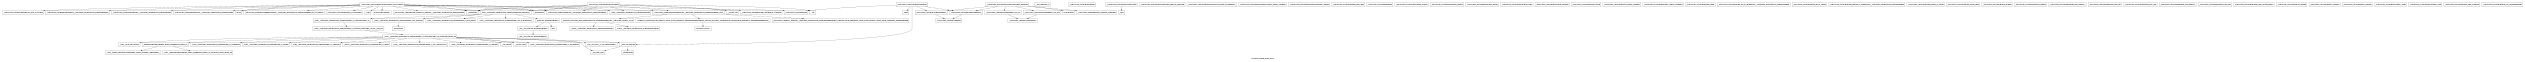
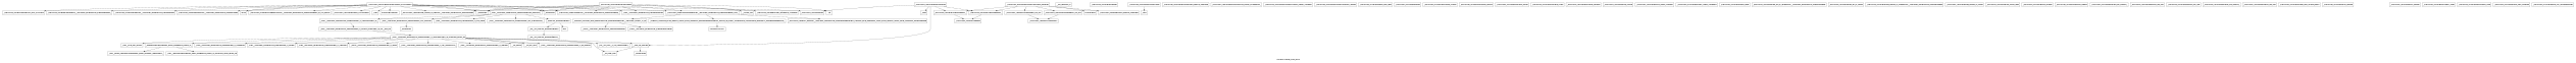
  digraph {
    fontname="Comic Neue"
    label="Call graph: compute_coord_atom.ll"
    node [fontname="Comic Neue" shape=record]
    edge [fontname="Comic Neue"]
    n1 [label="{_ZN9LAMMPS_NS16ComputeCoordAtomC2EPNS_6LAMMPSEiPPc}"]
    n2 [label="{_ZN9LAMMPS_NS7ComputeC2EPNS_6LAMMPSEiPPc}"]
    n3 [label="{_ZNSaIcEC1Ev}"]
    n4 [label="{_ZNSt7__cxx1112basic_stringIcSt11char_traitsIcESaIcEEC2IS3_EEPKcRKS3_}"]
    n5 [label="{_ZN9LAMMPS_NS7ComputeD2Ev}"]
    n6 [label="{_ZNSaIcED1Ev}"]
    n7 [label="{_ZN9LAMMPS_NS5Error3allERKNSt7__cxx1112basic_stringIcSt11char_traitsIcESaIcEEEiS8_}"]
    n8 [label="{_ZNSt7__cxx1112basic_stringIcSt11char_traitsIcESaIcEED1Ev}"]
    n9 [label="{_Znam}"]
    n10 [label="{llvm.umul.with.overflow.i64}"]
    n11 [label="{_ZN9LAMMPS_NS5utils7numericEPKciS2_bPNS_6LAMMPSE}"]
    n12 [label="{_ZN9LAMMPS_NS5Error3allIJRPcEEEvRKNSt7__cxx1112basic_stringIcSt11char_traitsIcESaIcEEEiSB_DpOT_}"]
    n13 [label="{_ZN9LAMMPS_NS5utils8strmatchERKNSt7__cxx1112basic_stringIcSt11char_traitsIcESaIcEEES8_}"]
    n14 [label="{_ZN9LAMMPS_NS5Group4findERKNSt7__cxx1112basic_stringIcSt11char_traitsIcESaIcEEE}"]
    n15 [label="{_ZNK9LAMMPS_NS6Modify17get_compute_by_idERKNSt7__cxx1112basic_stringIcSt11char_traitsIcESaIcEEE}"]
    n16 [label="{_ZN9LAMMPS_NS5utils6strdupERKNSt7__cxx1112basic_stringIcSt11char_traitsIcESaIcEEE}"]
    n17 [label="{strcmp}"]
    n18 [label="{_ZN9LAMMPS_NS5utils6boundsIiEEvPKciRKNSt7__cxx1112basic_stringIcSt11char_traitsIcESaIcEEEllRT_SD_PNS_5ErrorE}"]
    n19 [label="{_ZNSt7__cxx1112basic_stringIcSt11char_traitsIcESaIcEE13_M_local_dataEv}"]
    n20 [label="{_ZNSt7__cxx1112basic_stringIcSt11char_traitsIcESaIcEE12_Alloc_hiderC1EPcRKS3_}"]
    n21 [label="{_ZNSt11char_traitsIcE6lengthEPKc}"]
    n22 [label="{_ZNSt7__cxx1112basic_stringIcSt11char_traitsIcESaIcEE12_M_constructIPKcEEvT_S8_}"]
    n23 [label="{_ZNSt7__cxx1112basic_stringIcSt11char_traitsIcESaIcEE12_Alloc_hiderD2Ev}"]
    n24 [label="{_ZN3fmt6v9_lmp17basic_string_viewIcEC2ISt11char_traitsIcESaIcEEERKNSt7__cxx1112basic_stringIcT_T0_EE}"]
    n25 [label="{_ZN3fmt6v9_lmp16make_format_argsINS0_20basic_format_contextINS0_8appenderEcEEJRPcEEENS0_16format_arg_storeIT_JDpNSt9remove_cvINSt16remove_referenceIT0_E4typeEE4typeEEEEDpOSB_}"]
    n26 [label="{_ZN9LAMMPS_NS5Error4_allERKNSt7__cxx1112basic_stringIcSt11char_traitsIcESaIcEEEiN3fmt6v9_lmp17basic_string_viewIcEENSA_17basic_format_argsINSA_20basic_format_contextINSA_8appenderEcEEEE}"]
    n27 [label="{_ZN9__gnu_cxx11char_traitsIcE6lengthEPKc}"]
    n28 [label="{strlen}"]
    n29 [label="{_ZNSt7__cxx1112basic_stringIcSt11char_traitsIcESaIcEE16_M_construct_auxIPKcEEvT_S8_St12__false_type}"]
    n30 [label="{_ZNSaIcED2Ev}"]
    n31 [label="{_ZNKSt7__cxx1112basic_stringIcSt11char_traitsIcESaIcEE4dataEv}"]
    n32 [label="{_ZNKSt7__cxx1112basic_stringIcSt11char_traitsIcESaIcEE4sizeEv}"]
    n33 [label="{llvm.memcpy.p0.p0.i64}"]
    n34 [label="{_ZN9__gnu_cxx11char_traitsIcE2eqERKcS3_}"]
    n35 [label="{_ZNSt7__cxx1112basic_stringIcSt11char_traitsIcESaIcEE12_M_constructIPKcEEvT_S8_St20forward_iterator_tag}"]
    n36 [label="{__gxx_personality_v0}"]
    n37 [label="{_ZN9LAMMPS_NS16ComputeCoordAtomD2Ev}"]
    n38 [label="{_ZdaPv}"]
    n39 [label="{__clang_call_terminate}"]
    n40 [label="{_ZN9LAMMPS_NS6Memory7destroyIdEEvRPT_}"]
    n41 [label="{_ZN9LAMMPS_NS6Memory7destroyIdEEvRPPT_}"]
    n42 [label="{__cxa_begin_catch}"]
    n43 [label="{_ZSt9terminatev}"]
    n44 [label="{_ZN9LAMMPS_NS6Memory5sfreeEPv}"]
    n45 [label="{_ZN9LAMMPS_NS7Compute7refreshEv}"]
    n46 [label="{_ZN9LAMMPS_NS16ComputeCoordAtomD0Ev}"]
    n47 [label="{_ZdlPv}"]
    n48 [label="{_ZN9LAMMPS_NS16ComputeCoordAtom4initEv}"]
    n49 [label="{__dynamic_cast}"]
    n50 [label="{_ZN9LAMMPS_NS8Neighbor11add_requestEPNS_7ComputeEi}"]
    n51 [label="{sqrt}"]
    n52 [label="{_ZN9LAMMPS_NS16ComputeCoordAtom9init_listEiPNS_9NeighListE}"]
    n53 [label="{_ZN9LAMMPS_NS16ComputeCoordAtom15compute_peratomEv}"]
    n54 [label="{_ZN9LAMMPS_NS6Memory6createIdEEPT_RS3_iPKc}"]
    n55 [label="{_ZN9LAMMPS_NS6Memory6createIdEEPPT_RS4_iiPKc}"]
    n56 [label="{llvm.fmuladd.f64}"]
    n57 [label="{_ZN9LAMMPS_NS8Neighbor9build_oneEPNS_9NeighListEi}"]
    n58 [label="{_ZN9LAMMPS_NS6Memory7smallocElPKc}"]
    n59 [label="{_ZN9LAMMPS_NS16ComputeCoordAtom17pack_forward_commEiPiPdiS1_}"]
    n60 [label="{_ZN9LAMMPS_NS16ComputeCoordAtom19unpack_forward_commEiiPd}"]
    n61 [label="{_ZN9LAMMPS_NS16ComputeCoordAtom12memory_usageEv}"]
    n62 [label="{_ZN9LAMMPS_NS7Compute15reset_extra_dofEv}"]
    n63 [label="{_ZN9LAMMPS_NS7Compute5setupEv}"]
    n64 [label="{_ZN9LAMMPS_NS7Compute14compute_scalarEv}"]
    n65 [label="{_ZN9LAMMPS_NS7Compute14compute_vectorEv}"]
    n66 [label="{_ZN9LAMMPS_NS7Compute13compute_arrayEv}"]
    n67 [label="{_ZN9LAMMPS_NS7Compute13compute_localEv}"]
    n68 [label="{_ZN9LAMMPS_NS7Compute15compute_pergridEv}"]
    n69 [label="{_ZN9LAMMPS_NS7Compute10set_arraysEi}"]
    n70 [label="{_ZN9LAMMPS_NS7Compute17pack_reverse_commEiiPd}"]
    n71 [label="{_ZN9LAMMPS_NS7Compute19unpack_reverse_commEiPiPd}"]
    n72 [label="{_ZN9LAMMPS_NS7Compute10reset_gridEv}"]
    n73 [label="{_ZN9LAMMPS_NS7Compute16get_grid_by_nameERKNSt7__cxx1112basic_stringIcSt11char_traitsIcESaIcEEERi}"]
    n74 [label="{_ZN9LAMMPS_NS7Compute17get_grid_by_indexEi}"]
    n75 [label="{_ZN9LAMMPS_NS7Compute20get_griddata_by_nameEiRKNSt7__cxx1112basic_stringIcSt11char_traitsIcESaIcEEERi}"]
    n76 [label="{_ZN9LAMMPS_NS7Compute21get_griddata_by_indexEi}"]
    n77 [label="{_ZN9LAMMPS_NS7Compute14dof_remove_preEv}"]
    n78 [label="{_ZN9LAMMPS_NS7Compute10dof_removeEi}"]
    n79 [label="{_ZN9LAMMPS_NS7Compute11remove_biasEiPd}"]
    n80 [label="{_ZN9LAMMPS_NS7Compute15remove_bias_thrEiPdS1_}"]
    n81 [label="{_ZN9LAMMPS_NS7Compute15remove_bias_allEv}"]
    n82 [label="{_ZN9LAMMPS_NS7Compute16reapply_bias_allEv}"]
    n83 [label="{_ZN9LAMMPS_NS7Compute16restore_bias_thrEiPdS1_}"]
    n84 [label="{_ZN9LAMMPS_NS7Compute16restore_bias_allEv}"]
    n85 [label="{_ZN9LAMMPS_NS7Compute23reset_extra_compute_fixEPKc}"]
    n86 [label="{_ZN9LAMMPS_NS7Compute11lock_enableEv}"]
-   n87 [label="{_ZN9LAMMPS_NS7Compute12lock_disableEv}"]
    n88 [label="{_ZN9LAMMPS_NS7Compute11lock_lengthEv}"]
    n89 [label="{_ZN9LAMMPS_NS7Compute4lockEPNS_3FixEll}"]
    n90 [label="{_ZN9LAMMPS_NS7Compute6unlockEPNS_3FixE}"]
    n91 [label="{_ZN9LAMMPS_NS7Compute19pair_setup_callbackEii}"]
    n92 [label="{_ZN9LAMMPS_NS7Compute19pair_tally_callbackEiiiidddddd}"]
    n93 [label="{_ZN9__gnu_cxx17__is_null_pointerIKcEEbPT_}"]
    n94 [label="{_ZSt19__throw_logic_errorPKc}"]
    n95 [label="{_ZSt8distanceIPKcENSt15iterator_traitsIT_E15difference_typeES3_S3_}"]
    n96 [label="{_ZNSt7__cxx1112basic_stringIcSt11char_traitsIcESaIcEE9_M_createERmm}"]
    n97 [label="{_ZNSt7__cxx1112basic_stringIcSt11char_traitsIcESaIcEE7_M_dataEPc}"]
    n98 [label="{_ZNSt7__cxx1112basic_stringIcSt11char_traitsIcESaIcEE11_M_capacityEm}"]
    n99 [label="{_ZNKSt7__cxx1112basic_stringIcSt11char_traitsIcESaIcEE7_M_dataEv}"]
    n100 [label="{_ZNSt7__cxx1112basic_stringIcSt11char_traitsIcESaIcEE13_S_copy_charsEPcPKcS7_}"]
    n101 [label="{_ZNSt7__cxx1112basic_stringIcSt11char_traitsIcESaIcEE10_M_disposeEv}"]
    n102 [label="{__cxa_rethrow}"]
    n103 [label="{__cxa_end_catch}"]
    n104 [label="{_ZNSt7__cxx1112basic_stringIcSt11char_traitsIcESaIcEE13_M_set_lengthEm}"]
    n105 [label="{_ZSt19__iterator_categoryIPKcENSt15iterator_traitsIT_E17iterator_categoryERKS3_}"]
    n106 [label="{_ZSt10__distanceIPKcENSt15iterator_traitsIT_E15difference_typeES3_S3_St26random_access_iterator_tag}"]
    n1 -> n2
    n1 -> n3
    n1 -> n4
    n1 -> n5
    n1 -> n6
    n1 -> n7
    n1 -> n8
    n1 -> n9
    n1 -> n10
    n1 -> n11
    n1 -> n12
    n1 -> n13
    n1 -> n14
    n1 -> n15
    n1 -> n16
    n1 -> n17
    n1 -> n18
    n4 -> n19
    n4 -> n20
    n4 -> n21
    n4 -> n22
    n4 -> n23
    n12 -> n24
    n12 -> n25
    n12 -> n26
    n21 -> n27
    n21 -> n28
    n22 -> n29
    n23 -> n30
    n24 -> n31
    n24 -> n32
    n25 -> n33
    n27 -> n34
    n29 -> n35
    n35 -> n39
    n35 -> n42
    n35 -> n93
    n35 -> n94
    n35 -> n95
    n35 -> n96
    n35 -> n97
    n35 -> n98
    n35 -> n99
    n35 -> n100
    n35 -> n101
    n35 -> n102
    n35 -> n103
    n35 -> n104
    n37 -> n5
    n37 -> n38
    n37 -> n39
    n37 -> n40
    n37 -> n41
    n39 -> n42
    n39 -> n43
    n40 -> n44
    n41 -> n44
    n46 -> n47
    n48 -> n3
    n48 -> n4
    n48 -> n6
    n48 -> n7
    n48 -> n8
    n48 -> n12
    n48 -> n15
    n48 -> n49
    n48 -> n50
    n48 -> n51
    n53 -> n40
    n53 -> n41
    n53 -> n54
    n53 -> n55
    n53 -> n56
    n53 -> n57
    n54 -> n58
    n55 -> n58
    n95 -> n105
    n95 -> n106
  }
